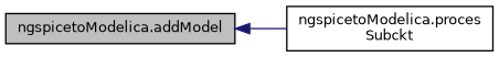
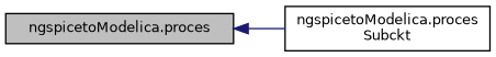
  digraph {
    rankdir=LR
    node [color=black fontname=Helvetica fontsize=10 shape=record style=filled]
-   n1 [fillcolor=grey75 fontcolor=black height=0.2 label="ngspicetoModelica.addModel" width=0.4]
+   n1 [fillcolor=grey75 fontcolor=black height=0.2 label="ngspicetoModelica.proces" width=0.4]
    n2 [fillcolor=white height=0.2 label="ngspicetoModelica.proces\lSubckt" width=0.4]
    n1 -> n2 [color=midnightblue dir=back fontname=Helvetica fontsize=10 labelfontname=Helvetica labelfontsize=10 style=solid]
  }
